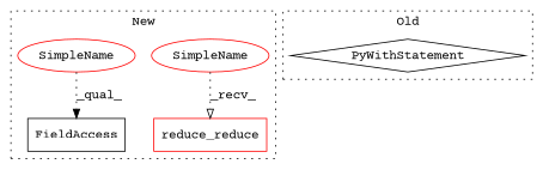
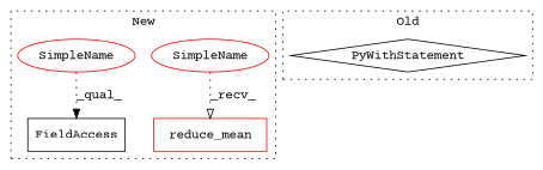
  digraph {
    fontname="Courier Prime"
    node [a=42 l=10 s=996 shape=box color=red fontname="Courier Prime"]
    edge [style=dotted fontname="Courier Prime"]
-   n1 [a=32 l="12,1" label=reduce_reduce s="984,1070"]
+   n1 [a=32 l="12,1" label=reduce_mean s="984,1070"]
    n2 [a=22 l=13 label=FieldAccess color=black]
    n3 [label=SimpleName s=973 shape=ellipse]
    n4 [label=SimpleName shape=ellipse]
    n5 [a=104 l="10,2" label=PyWithStatement s="706,743" shape=diamond color=black]
    subgraph cluster_1 {
      label=New
      style=dotted
      n1
      n2
      n3
      n4
    }
    subgraph cluster_2 {
      label=Old
      style=dotted
      n5
    }
    n3 -> n1 [label=_recv_ arrowhead=onormal]
    n4 -> n2 [label=_qual_ arrowhead=normal]
  }
